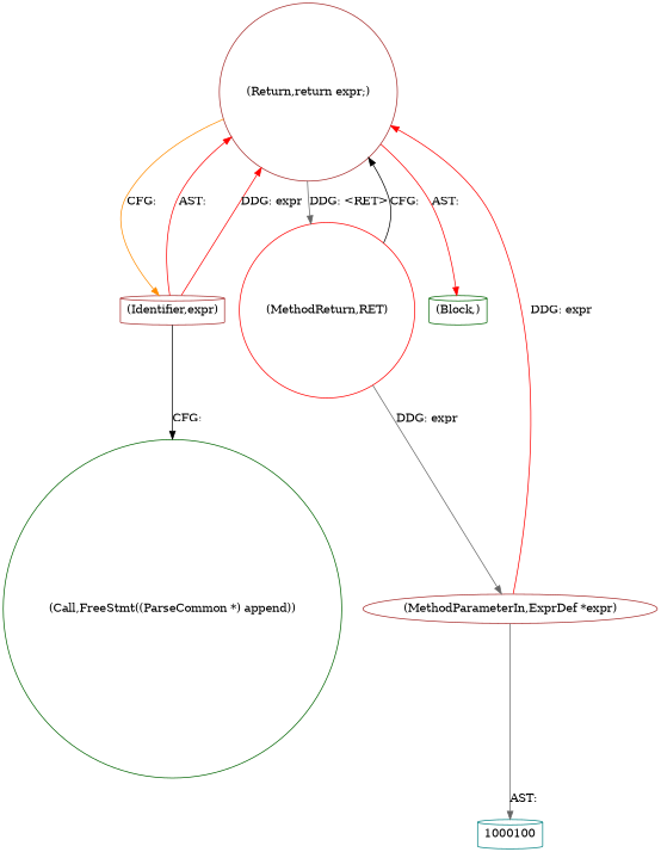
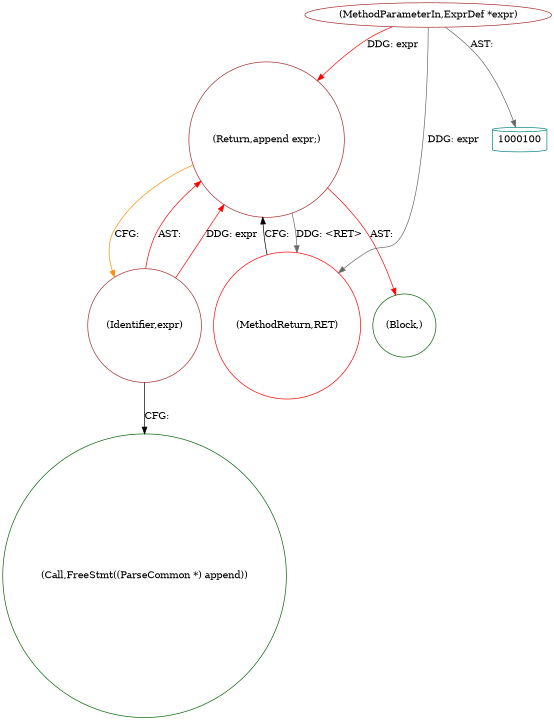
  digraph {
    node [color=brown shape=circle]
    edge [color=red]
-   n1 [label="(Return,return expr;)"]
-   n2 [label="(Identifier,expr)" shape=cylinder]
+   n1 [label="(Return,append expr;)"]
+   n2 [label="(Identifier,expr)"]
    n3 [color=red label="(MethodReturn,RET)"]
-   n4 [color=darkgreen label="(Block,)" shape=cylinder]
+   n4 [color=darkgreen label="(Block,)"]
    n5 [color=darkgreen label="(Call,FreeStmt((ParseCommon *) append))"]
    n6 [label="(MethodParameterIn,ExprDef *expr)" shape=ellipse]
    1000100 [color=teal shape=cylinder]
    n1 -> n2 [color=darkorange label="CFG: "]
    n1 -> n3 [color=gray40 label="DDG: <RET>"]
    n1 -> n4 [label="AST: "]
    n2 -> n1 [label="AST: "]
    n2 -> n1 [label="DDG: expr"]
    n2 -> n5 [color=black label="CFG: "]
    n3 -> n1 [color=black label="CFG: "]
    n6 -> n1 [label="DDG: expr"]
-   n3 -> n6 [color=gray40 label="DDG: expr"]
+   n6 -> n3 [color=gray40 label="DDG: expr"]
    n6 -> 1000100 [color=gray40 label="AST: "]
  }
